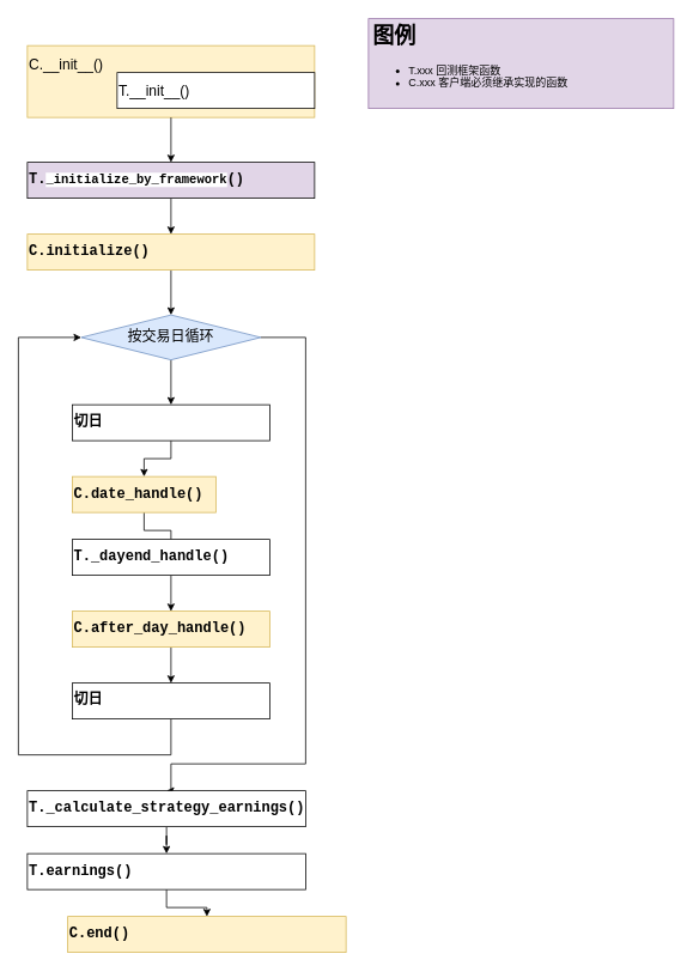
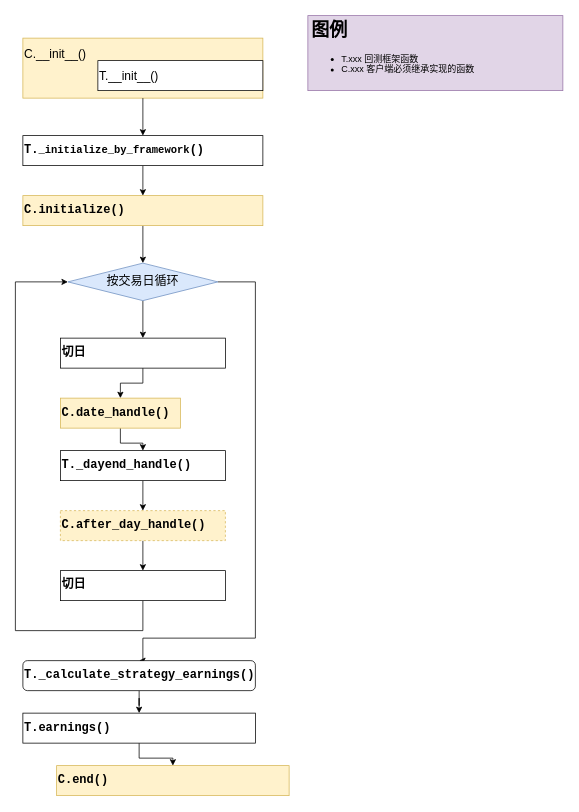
  <mxCell id="0" />
  <mxCell id="1" parent="0" />
  <mxCell id="2" value="" style="group" parent="1" vertex="1" connectable="0"><mxGeometry x="30" y="50" width="320" height="80" as="geometry" /></mxCell>
  <mxCell id="3" value="C.__init__()&lt;br&gt;&amp;nbsp;&lt;br&gt;&amp;nbsp;" style="rounded=0;whiteSpace=wrap;html=1;fillColor=#fff2cc;strokeColor=#d6b656;align=left;fontSize=16;" parent="2" vertex="1"><mxGeometry width="320" height="80" as="geometry" /></mxCell>
  <mxCell id="4" value="T.__init__()" style="rounded=0;whiteSpace=wrap;html=1;fontSize=16;align=left;" parent="2" vertex="1"><mxGeometry x="100" y="30" width="220" height="40" as="geometry" /></mxCell>
  <mxCell id="5" value="" style="edgeStyle=orthogonalEdgeStyle;rounded=0;orthogonalLoop=1;jettySize=auto;html=1;fontFamily=Courier New;fontSize=16;" parent="1" source="6" target="8" edge="1"><mxGeometry relative="1" as="geometry" /></mxCell>
- <mxCell id="6" value="T.&lt;span style=&quot;background-color: rgb(255, 255, 255); font-size: 14px; white-space: pre;&quot;&gt;_initialize_by_framework&lt;/span&gt;&lt;span&gt;()&lt;/span&gt;" style="rounded=0;whiteSpace=wrap;html=1;fontSize=16;align=left;fontFamily=Courier New;fontStyle=1;fillColor=#e1d5e7;" parent="1" vertex="1"><mxGeometry x="30" y="180" width="320" height="40" as="geometry" /></mxCell>
+ <mxCell id="6" value="T.&lt;span style=&quot;background-color: rgb(255, 255, 255); font-size: 14px; white-space: pre;&quot;&gt;_initialize_by_framework&lt;/span&gt;&lt;span&gt;()&lt;/span&gt;" style="rounded=0;whiteSpace=wrap;html=1;fontSize=16;align=left;fontFamily=Courier New;fontStyle=1" parent="1" vertex="1"><mxGeometry x="30" y="180" width="320" height="40" as="geometry" /></mxCell>
  <mxCell id="7" value="" style="edgeStyle=orthogonalEdgeStyle;rounded=0;orthogonalLoop=1;jettySize=auto;html=1;fontFamily=Courier New;fontSize=16;entryX=0.5;entryY=0;entryDx=0;entryDy=0;" parent="1" source="8" target="11" edge="1"><mxGeometry relative="1" as="geometry"><mxPoint x="190" y="350" as="targetPoint" /></mxGeometry></mxCell>
  <mxCell id="8" value="C.initialize&lt;span&gt;()&lt;/span&gt;" style="rounded=0;whiteSpace=wrap;html=1;fontSize=16;align=left;fontFamily=Courier New;fontStyle=1;fillColor=#fff2cc;strokeColor=#d6b656;" parent="1" vertex="1"><mxGeometry x="30" y="260" width="320" height="40" as="geometry" /></mxCell>
  <mxCell id="9" value="" style="edgeStyle=orthogonalEdgeStyle;rounded=0;orthogonalLoop=1;jettySize=auto;html=1;fontFamily=Courier New;fontSize=16;" parent="1" source="11" target="13" edge="1"><mxGeometry relative="1" as="geometry" /></mxCell>
  <mxCell id="10" value="" style="edgeStyle=orthogonalEdgeStyle;rounded=0;orthogonalLoop=1;jettySize=auto;html=1;fontFamily=Courier New;fontSize=16;entryX=0.5;entryY=0;entryDx=0;entryDy=0;" parent="1" source="11" target="22" edge="1"><mxGeometry relative="1" as="geometry"><mxPoint x="370" y="375" as="targetPoint" /><Array as="points"><mxPoint x="340" y="375" /><mxPoint x="340" y="850" /><mxPoint x="190" y="850" /></Array></mxGeometry></mxCell>
  <mxCell id="11" value="按交易日循环" style="rhombus;whiteSpace=wrap;html=1;fontFamily=Courier New;fontSize=16;align=center;fillColor=#dae8fc;strokeColor=#6c8ebf;" parent="1" vertex="1"><mxGeometry x="90" y="350" width="200" height="50" as="geometry" /></mxCell>
  <mxCell id="12" value="" style="edgeStyle=orthogonalEdgeStyle;rounded=0;orthogonalLoop=1;jettySize=auto;html=1;fontFamily=Courier New;fontSize=16;" parent="1" source="13" target="15" edge="1"><mxGeometry relative="1" as="geometry" /></mxCell>
  <mxCell id="13" value="切日" style="rounded=0;whiteSpace=wrap;html=1;fontSize=16;align=left;fontFamily=Courier New;fontStyle=1" parent="1" vertex="1"><mxGeometry x="80" y="450" width="220" height="40" as="geometry" /></mxCell>
- <mxCell id="14" value="" style="edgeStyle=orthogonalEdgeStyle;rounded=0;orthogonalLoop=1;jettySize=auto;html=1;fontFamily=Courier New;fontSize=16;endArrow=none;" parent="1" source="15" target="17" edge="1"><mxGeometry relative="1" as="geometry" /></mxCell>
+ <mxCell id="14" value="" style="edgeStyle=orthogonalEdgeStyle;rounded=0;orthogonalLoop=1;jettySize=auto;html=1;fontFamily=Courier New;fontSize=16;" parent="1" source="15" target="17" edge="1"><mxGeometry relative="1" as="geometry" /></mxCell>
  <mxCell id="15" value="C.date_handle()" style="rounded=0;whiteSpace=wrap;html=1;fontSize=16;align=left;fontFamily=Courier New;fontStyle=1;fillColor=#fff2cc;strokeColor=#d6b656;" parent="1" vertex="1"><mxGeometry x="80" y="530" width="160" height="40" as="geometry" /></mxCell>
  <mxCell id="16" value="" style="edgeStyle=orthogonalEdgeStyle;rounded=0;orthogonalLoop=1;jettySize=auto;html=1;fontFamily=Courier New;fontSize=16;" parent="1" source="17" target="20" edge="1"><mxGeometry relative="1" as="geometry" /></mxCell>
  <mxCell id="17" value="T._dayend_handle()" style="rounded=0;whiteSpace=wrap;html=1;fontSize=16;align=left;fontFamily=Courier New;fontStyle=1" parent="1" vertex="1"><mxGeometry x="80" y="600" width="220" height="40" as="geometry" /></mxCell>
  <mxCell id="18" value="" style="edgeStyle=orthogonalEdgeStyle;rounded=0;orthogonalLoop=1;jettySize=auto;html=1;fontFamily=Courier New;fontSize=16;entryX=0;entryY=0.5;entryDx=0;entryDy=0;exitX=0.5;exitY=1;exitDx=0;exitDy=0;" parent="1" source="26" target="11" edge="1"><mxGeometry relative="1" as="geometry"><mxPoint x="190" y="850" as="sourcePoint" /><Array as="points"><mxPoint x="190" y="840" /><mxPoint x="20" y="840" /><mxPoint x="20" y="375" /></Array></mxGeometry></mxCell>
  <mxCell id="19" value="" style="edgeStyle=orthogonalEdgeStyle;rounded=0;orthogonalLoop=1;jettySize=auto;html=1;fontFamily=Courier New;fontSize=16;" parent="1" source="20" target="26" edge="1"><mxGeometry relative="1" as="geometry" /></mxCell>
- <mxCell id="20" value="C.after_day_handle()" style="rounded=0;whiteSpace=wrap;html=1;fontSize=16;align=left;fontFamily=Courier New;fontStyle=1;fillColor=#fff2cc;strokeColor=#d6b656;" parent="1" vertex="1"><mxGeometry x="80" y="680" width="220" height="40" as="geometry" /></mxCell>
+ <mxCell id="20" value="C.after_day_handle()" style="rounded=0;whiteSpace=wrap;html=1;fontSize=16;align=left;fontFamily=Courier New;fontStyle=1;fillColor=#fff2cc;strokeColor=#d6b656;dashed=1;" parent="1" vertex="1"><mxGeometry x="80" y="680" width="220" height="40" as="geometry" /></mxCell>
  <mxCell id="21" value="" style="edgeStyle=orthogonalEdgeStyle;rounded=0;orthogonalLoop=1;jettySize=auto;html=1;fontFamily=Courier New;fontSize=16;" parent="1" source="22" target="24" edge="1"><mxGeometry relative="1" as="geometry" /></mxCell>
- <mxCell id="22" value="T._calculate_strategy_earnings()" style="rounded=0;whiteSpace=wrap;html=1;fontSize=16;align=left;fontFamily=Courier New;fontStyle=1;" parent="1" vertex="1"><mxGeometry x="30" y="880" width="310" height="40" as="geometry" /></mxCell>
+ <mxCell id="22" value="T._calculate_strategy_earnings()" style="whiteSpace=wrap;html=1;fontSize=16;align=left;fontFamily=Courier New;fontStyle=1;rounded=1;" parent="1" vertex="1"><mxGeometry x="30" y="880" width="310" height="40" as="geometry" /></mxCell>
  <mxCell id="23" value="" style="edgeStyle=orthogonalEdgeStyle;rounded=0;orthogonalLoop=1;jettySize=auto;html=1;fontFamily=Courier New;fontSize=16;" parent="1" source="24" target="25" edge="1"><mxGeometry relative="1" as="geometry" /></mxCell>
  <mxCell id="24" value="T.earnings()" style="rounded=0;whiteSpace=wrap;html=1;fontSize=16;align=left;fontFamily=Courier New;fontStyle=1;" parent="1" vertex="1"><mxGeometry x="30" y="950" width="310" height="40" as="geometry" /></mxCell>
  <mxCell id="25" value="C.end()" style="rounded=0;whiteSpace=wrap;html=1;fontSize=16;align=left;fontFamily=Courier New;fontStyle=1;fillColor=#fff2cc;strokeColor=#d6b656;" parent="1" vertex="1"><mxGeometry x="75" y="1020" width="310" height="40" as="geometry" /></mxCell>
  <mxCell id="26" value="切日" style="rounded=0;whiteSpace=wrap;html=1;fontSize=16;align=left;fontFamily=Courier New;fontStyle=1;" parent="1" vertex="1"><mxGeometry x="80" y="760" width="220" height="40" as="geometry" /></mxCell>
  <mxCell id="27" value="" style="edgeStyle=orthogonalEdgeStyle;rounded=0;orthogonalLoop=1;jettySize=auto;html=1;fontFamily=Courier New;fontSize=16;" parent="1" source="3" target="6" edge="1"><mxGeometry relative="1" as="geometry" /></mxCell>
  <mxCell id="28" value="&lt;h1&gt;图例&lt;/h1&gt;&lt;p&gt;&lt;ul&gt;&lt;li&gt;T.xxx 回测框架函数&lt;/li&gt;&lt;li&gt;C.xxx 客户端必须继承实现的函数&lt;/li&gt;&lt;/ul&gt;&lt;/p&gt;" style="text;html=1;strokeColor=#9673a6;fillColor=#e1d5e7;spacing=5;spacingTop=-20;whiteSpace=wrap;overflow=hidden;rounded=0;" parent="1" vertex="1"><mxGeometry x="410" y="20" width="340" height="100" as="geometry" /></mxCell>
